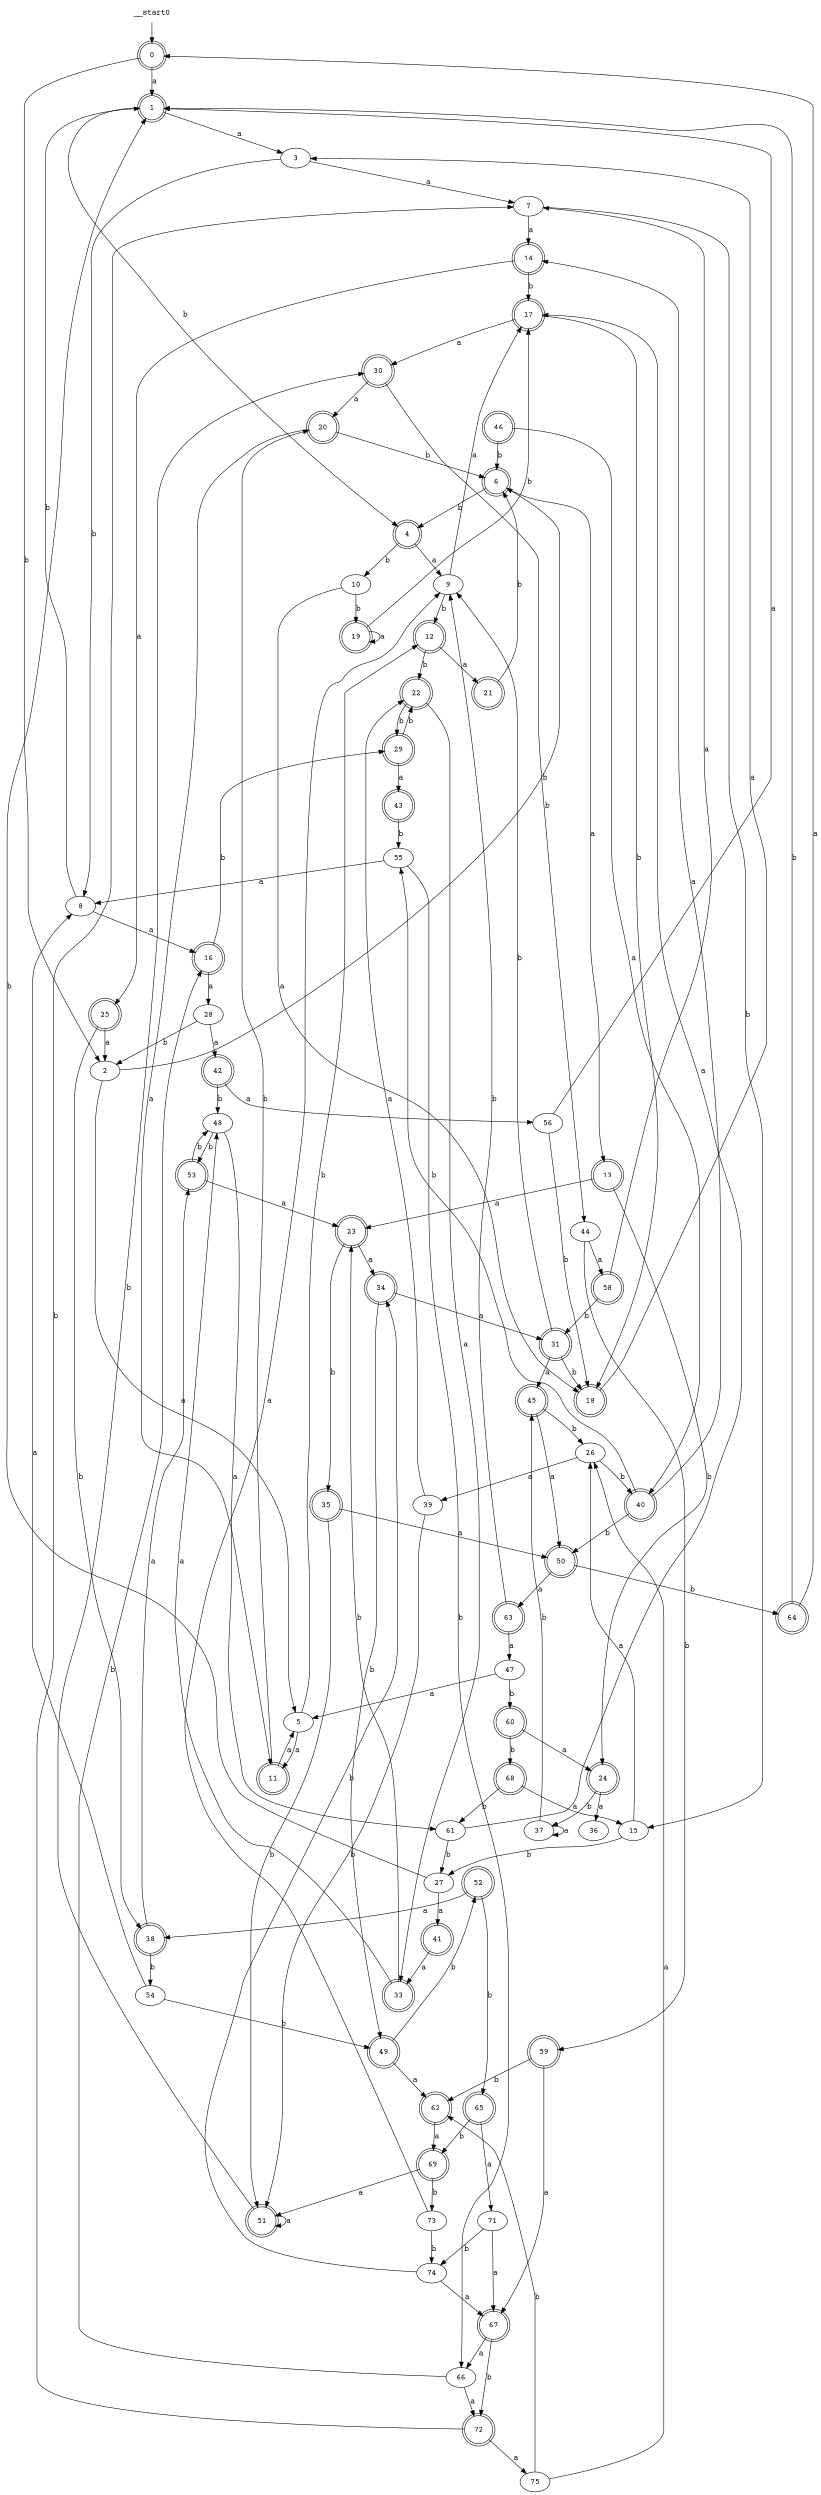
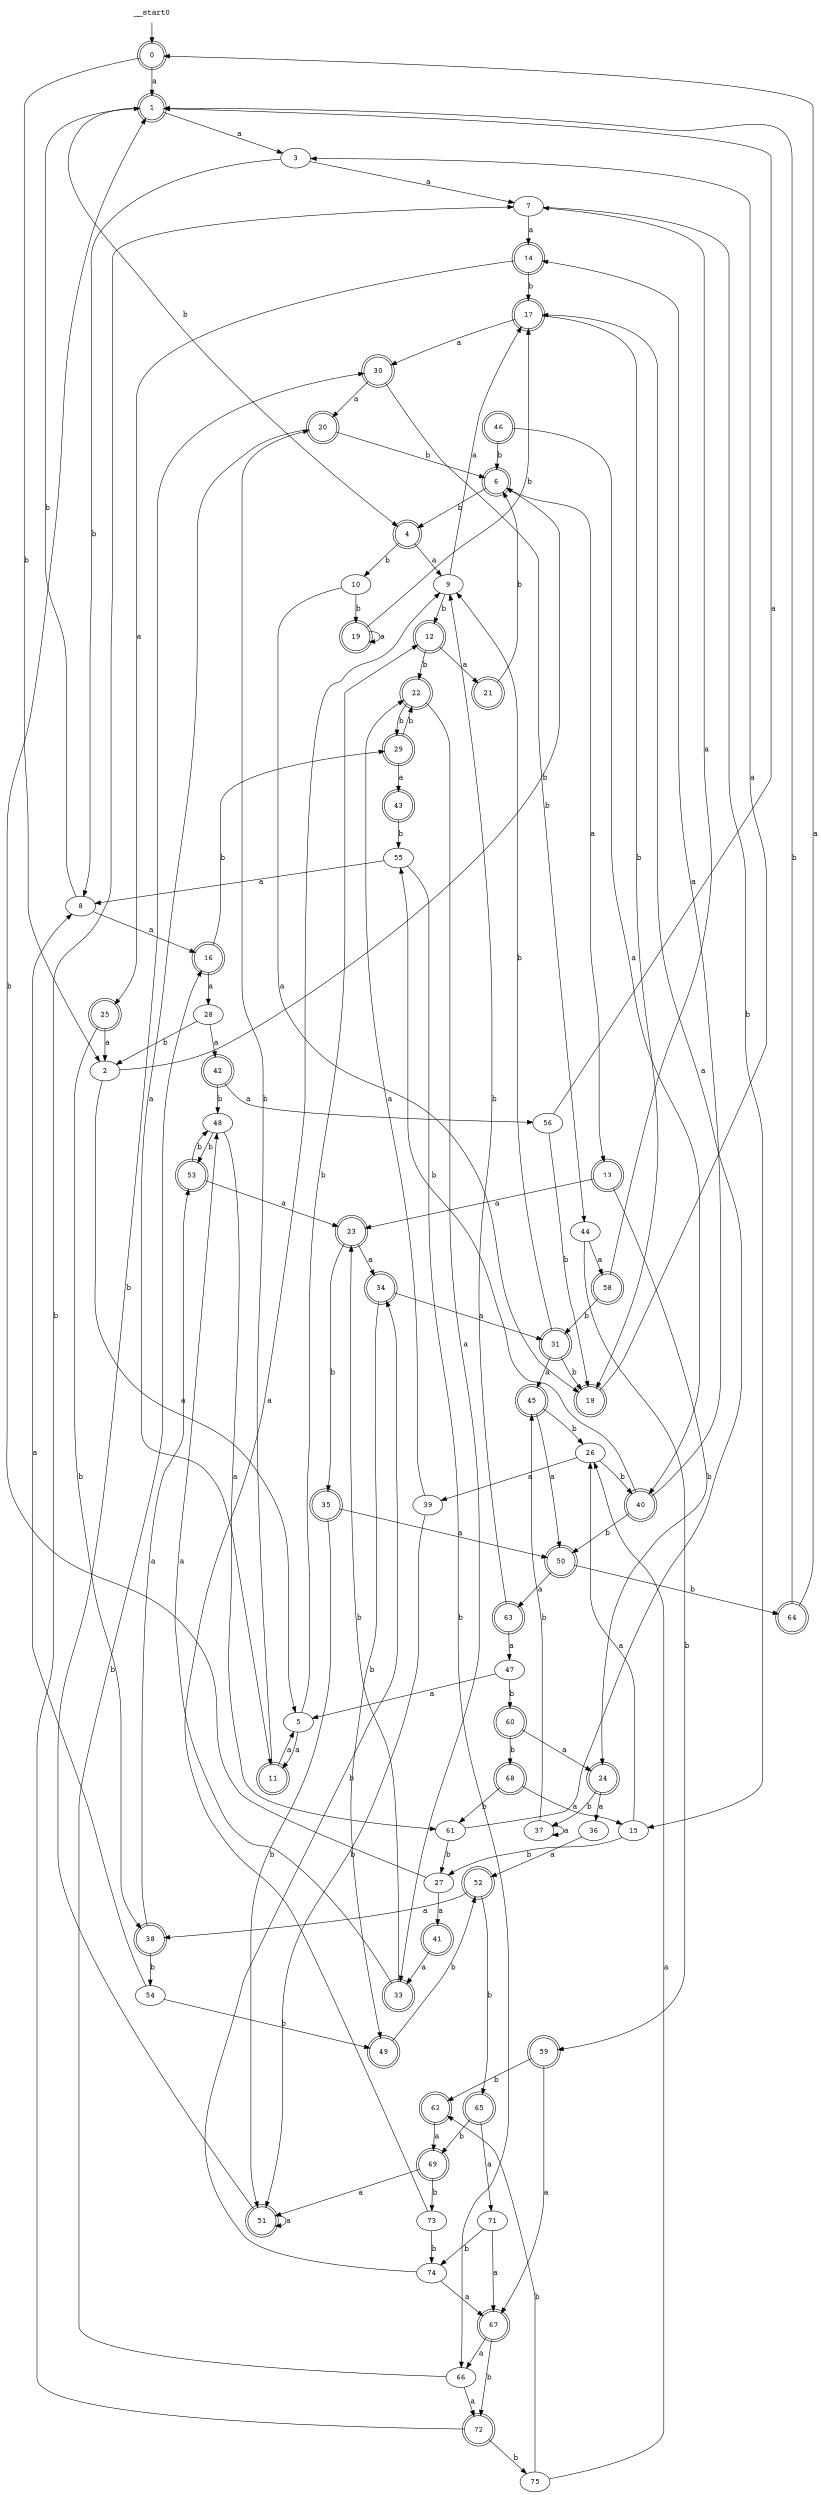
  digraph {
    fontname="Courier Prime"
    node [fontname="Courier Prime" shape=doublecircle]
    edge [fontname="Courier Prime"]
    __start0 [shape=none]
    0
    1
    2 [shape=""]
    3 [shape=""]
    4
    5 [shape=""]
    6
    7 [shape=""]
    8 [shape=""]
    9 [shape=""]
    10 [shape=""]
    11
    12
    13
    14
    15 [shape=""]
    16
    17
    18
    19
    20
    21
    22
    23
    24
    25
    26 [shape=""]
    27 [shape=""]
    28 [shape=""]
    29
    30
    33
    34
    35
    36 [shape=""]
    37 [shape=""]
    38
    39 [shape=""]
    40
    41
    42
    43
    44 [shape=""]
    31
    45
    48 [shape=""]
    49
    50
    51
    52
    53
    54 [shape=""]
    55 [shape=""]
    56 [shape=""]
    58
    59
    46
    47 [shape=""]
    60
    61 [shape=""]
    62
    63
    64
    65
    66 [shape=""]
    67
    68
    69
    71 [shape=""]
    72
    73 [shape=""]
    74 [shape=""]
    75 [shape=""]
    __start0 -> 0
    0 -> 1 [label=a]
    0 -> 2 [label=b]
    1 -> 3 [label=a]
    1 -> 4 [label=b]
    2 -> 5 [label=a]
    2 -> 6 [label=b]
    3 -> 7 [label=a]
    3 -> 8 [label=b]
    4 -> 9 [label=a]
    4 -> 10 [label=b]
    5 -> 11 [label=a]
    5 -> 12 [label=b]
    6 -> 4 [label=b]
    6 -> 13 [label=a]
    7 -> 14 [label=a]
    7 -> 15 [label=b]
    8 -> 1 [label=b]
    8 -> 16 [label=a]
    9 -> 12 [label=b]
    9 -> 17 [label=a]
    10 -> 18 [label=a]
    10 -> 19 [label=b]
    11 -> 5 [label=a]
    11 -> 20 [label=b]
    12 -> 21 [label=a]
    12 -> 22 [label=b]
    13 -> 23 [label=a]
    13 -> 24 [label=b]
    14 -> 17 [label=b]
    14 -> 25 [label=a]
    15 -> 26 [label=a]
    15 -> 27 [label=b]
    16 -> 28 [label=a]
    16 -> 29 [label=b]
    17 -> 18 [label=b]
    17 -> 30 [label=a]
    18 -> 3 [label=a]
    19 -> 17 [label=b]
    19 -> 19 [label=a]
    20 -> 6 [label=b]
    20 -> 11 [label=a]
    21 -> 6 [label=b]
    22 -> 29 [label=b]
    22 -> 33 [label=a]
    23 -> 34 [label=a]
    23 -> 35 [label=b]
    24 -> 36 [label=a]
    24 -> 37 [label=b]
    25 -> 2 [label=a]
    25 -> 38 [label=b]
    26 -> 39 [label=a]
    26 -> 40 [label=b]
    27 -> 1 [label=b]
    27 -> 41 [label=a]
    28 -> 2 [label=b]
    28 -> 42 [label=a]
    29 -> 22 [label=b]
    29 -> 43 [label=a]
    30 -> 20 [label=a]
    30 -> 44 [label=b]
    33 -> 23 [label=b]
    33 -> 48 [label=a]
    34 -> 31 [label=a]
    34 -> 49 [label=b]
    35 -> 50 [label=a]
    35 -> 51 [label=b]
+   36 -> 52 [label=a]
    37 -> 37 [label=a]
    37 -> 45 [label=b]
    38 -> 53 [label=a]
    38 -> 54 [label=b]
    39 -> 22 [label=a]
    39 -> 51 [label=b]
    40 -> 14 [label=a]
    40 -> 50 [label=b]
    40 -> 55 [label=b]
    41 -> 33 [label=a]
    42 -> 48 [label=b]
    42 -> 56 [label=a]
    43 -> 55 [label=b]
    44 -> 58 [label=a]
    44 -> 59 [label=b]
    31 -> 9 [label=b]
    31 -> 18 [label=b]
    31 -> 45 [label=a]
    45 -> 26 [label=b]
    45 -> 50 [label=a]
    48 -> 53 [label=b]
    48 -> 61 [label=a]
    49 -> 52 [label=b]
-   49 -> 62 [label=a]
    50 -> 63 [label=a]
    50 -> 64 [label=b]
    51 -> 30 [label=b]
    51 -> 51 [label=a]
    52 -> 38 [label=a]
    52 -> 65 [label=b]
    53 -> 23 [label=a]
    53 -> 48 [label=b]
    54 -> 8 [label=a]
    54 -> 49 [label=b]
    55 -> 8 [label=a]
    55 -> 66 [label=b]
    56 -> 1 [label=a]
    56 -> 18 [label=b]
    58 -> 7 [label=a]
    58 -> 31 [label=b]
    59 -> 62 [label=b]
    59 -> 67 [label=a]
    46 -> 6 [label=b]
    46 -> 40 [label=a]
    47 -> 5 [label=a]
    47 -> 60 [label=b]
    60 -> 24 [label=a]
    60 -> 68 [label=b]
    61 -> 17 [label=a]
    61 -> 27 [label=b]
    62 -> 69 [label=a]
    63 -> 9 [label=b]
    63 -> 47 [label=a]
    64 -> 0 [label=a]
    64 -> 1 [label=b]
    65 -> 69 [label=b]
    65 -> 71 [label=a]
    66 -> 16 [label=b]
    66 -> 72 [label=a]
    67 -> 66 [label=a]
    67 -> 72 [label=b]
    68 -> 15 [label=a]
    68 -> 61 [label=b]
    69 -> 51 [label=a]
    69 -> 73 [label=b]
    71 -> 67 [label=a]
    71 -> 74 [label=b]
    72 -> 7 [label=b]
-   72 -> 75 [label=a]
+   72 -> 75 [label=b]
    73 -> 9 [label=a]
    73 -> 74 [label=b]
    74 -> 34 [label=b]
    74 -> 67 [label=a]
    75 -> 26 [label=a]
    75 -> 62 [label=b]
  }
